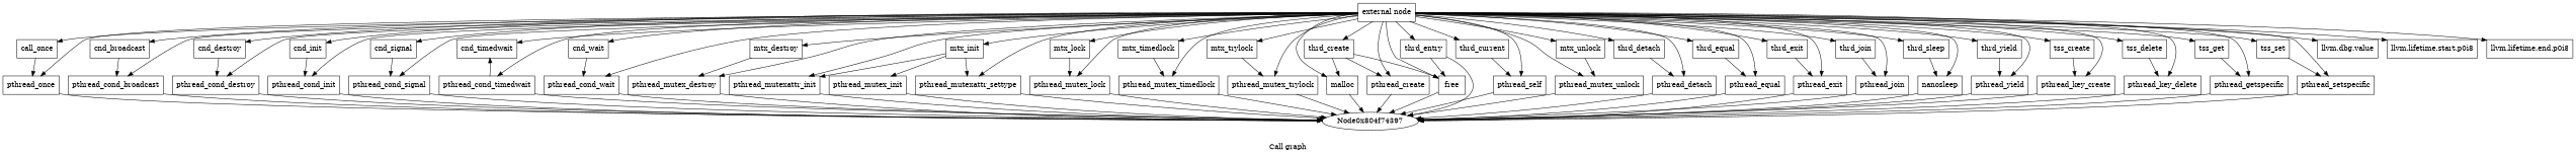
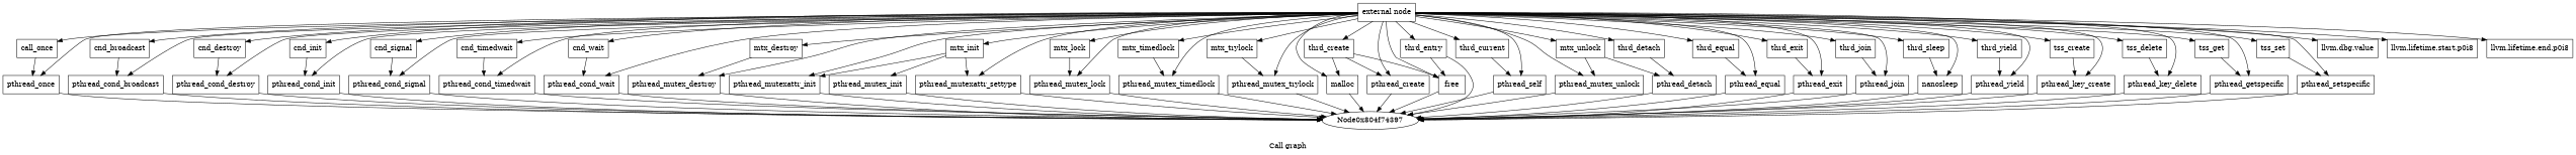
  digraph {
    label="Call graph"
    node [shape=record]
    n1 [label="{external node}"]
    n2 [label="{call_once}"]
    n3 [label="{llvm.dbg.value}"]
    n4 [label="{pthread_once}"]
    n5 [label="{cnd_broadcast}"]
    n6 [label="{pthread_cond_broadcast}"]
    n7 [label="{cnd_destroy}"]
    n8 [label="{pthread_cond_destroy}"]
    n9 [label="{cnd_init}"]
    n10 [label="{pthread_cond_init}"]
    n11 [label="{cnd_signal}"]
    n12 [label="{pthread_cond_signal}"]
    n13 [label="{cnd_timedwait}"]
    n14 [label="{pthread_cond_timedwait}"]
    n15 [label="{cnd_wait}"]
    n16 [label="{pthread_cond_wait}"]
    n17 [label="{mtx_destroy}"]
    n18 [label="{pthread_mutex_destroy}"]
    n19 [label="{mtx_init}"]
    n20 [label="{llvm.lifetime.start.p0i8}"]
    n21 [label="{pthread_mutexattr_init}"]
    n22 [label="{pthread_mutexattr_settype}"]
    n23 [label="{llvm.lifetime.end.p0i8}"]
    n24 [label="{mtx_lock}"]
    n25 [label="{pthread_mutex_lock}"]
    n26 [label="{mtx_timedlock}"]
    n27 [label="{pthread_mutex_timedlock}"]
    n28 [label="{mtx_trylock}"]
    n29 [label="{pthread_mutex_trylock}"]
    n30 [label="{mtx_unlock}"]
    n31 [label="{pthread_mutex_unlock}"]
    n32 [label="{thrd_create}"]
    n33 [label="{malloc}"]
    n34 [label="{thrd_entry}"]
    n35 [label="{pthread_create}"]
    n36 [label="{free}"]
    n37 [label="{thrd_current}"]
    n38 [label="{pthread_self}"]
    n39 [label="{thrd_detach}"]
    n40 [label="{pthread_detach}"]
    n41 [label="{thrd_equal}"]
    n42 [label="{pthread_equal}"]
    n43 [label="{thrd_exit}"]
    n44 [label="{pthread_exit}"]
    n45 [label="{thrd_join}"]
    n46 [label="{pthread_join}"]
    n47 [label="{thrd_sleep}"]
    n48 [label="{nanosleep}"]
    n49 [label="{thrd_yield}"]
    n50 [label="{pthread_yield}"]
    n51 [label="{tss_create}"]
    n52 [label="{pthread_key_create}"]
    n53 [label="{tss_delete}"]
    n54 [label="{pthread_key_delete}"]
    n55 [label="{tss_get}"]
    n56 [label="{pthread_getspecific}"]
    n57 [label="{tss_set}"]
    n58 [label="{pthread_setspecific}"]
    n59 [label=Node0x804f74397 shape=""]
    n60 [label="{pthread_mutex_init}"]
    n1 -> n2
    n1 -> n3
    n1 -> n4
    n1 -> n5
    n1 -> n6
    n1 -> n7
    n1 -> n8
    n1 -> n9
    n1 -> n10
    n1 -> n11
    n1 -> n12
    n1 -> n13
    n1 -> n14
    n1 -> n15
    n1 -> n16
    n1 -> n17
    n1 -> n18
    n1 -> n19
    n1 -> n20
    n1 -> n21
    n1 -> n22
    n1 -> n23
    n1 -> n24
    n1 -> n25
    n1 -> n26
    n1 -> n27
    n1 -> n28
    n1 -> n29
    n1 -> n30
    n1 -> n31
    n1 -> n32
    n1 -> n33
    n1 -> n34
    n1 -> n35
    n1 -> n36
    n1 -> n37
    n1 -> n38
    n1 -> n39
-   n1 -> n40
+   n30 -> n40
    n1 -> n41
    n1 -> n42
    n1 -> n43
    n1 -> n44
    n1 -> n45
    n1 -> n46
    n1 -> n47
    n1 -> n48
    n1 -> n49
    n1 -> n50
    n1 -> n51
    n1 -> n52
    n1 -> n53
    n1 -> n54
    n1 -> n55
    n1 -> n56
    n1 -> n57
    n1 -> n58
    n2 -> n4
    n4 -> n59
    n5 -> n6
    n6 -> n59
    n7 -> n8
    n8 -> n59
    n9 -> n10
    n10 -> n59
    n11 -> n12
    n12 -> n59
-   n14 -> n13
+   n13 -> n14
    n14 -> n59
    n15 -> n16
    n16 -> n59
    n17 -> n18
    n18 -> n59
    n19 -> n21
    n19 -> n22
    n19 -> n60
    n21 -> n59
    n22 -> n59
    n24 -> n25
    n25 -> n59
    n26 -> n27
    n27 -> n59
    n28 -> n29
    n29 -> n59
    n30 -> n31
    n31 -> n59
    n32 -> n33
    n32 -> n35
    n32 -> n36
    n33 -> n59
    n34 -> n36
    n34 -> n59
    n35 -> n59
    n36 -> n59
    n37 -> n38
    n38 -> n59
    n39 -> n40
    n40 -> n59
    n41 -> n42
    n42 -> n59
    n43 -> n44
    n44 -> n59
    n45 -> n46
    n46 -> n59
    n47 -> n48
    n48 -> n59
    n49 -> n50
    n50 -> n59
    n51 -> n52
    n52 -> n59
    n53 -> n54
    n54 -> n59
    n55 -> n56
    n56 -> n59
    n57 -> n58
    n58 -> n59
    n60 -> n59
  }
